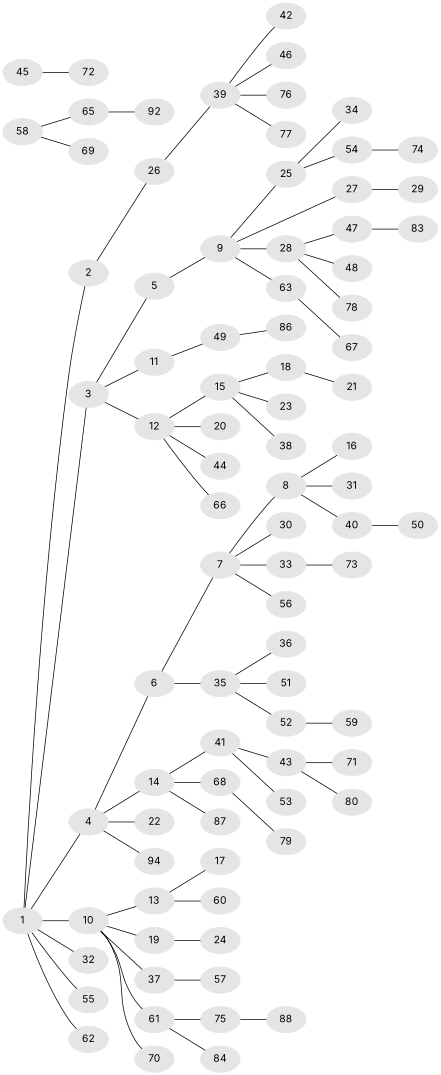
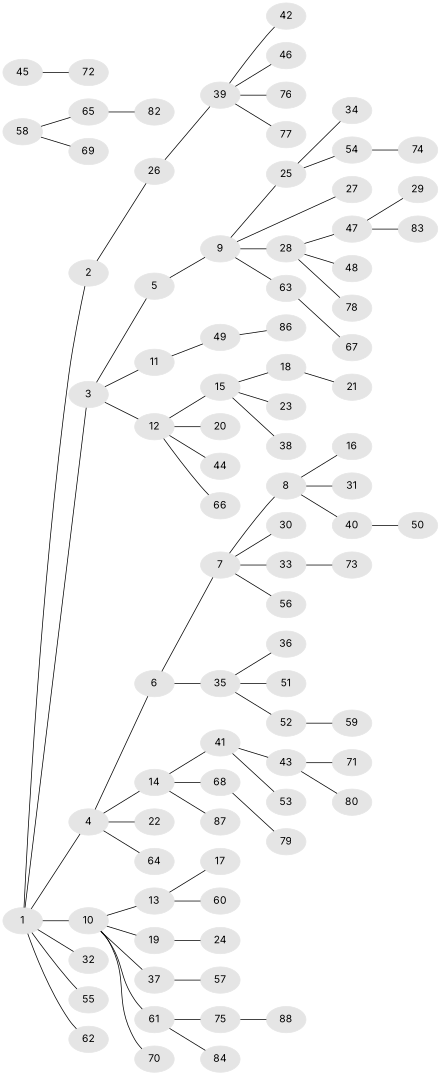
  graph {
    fontname=Inter
    rankdir=LR
    node [color=gray90 fontname=Inter style=filled]
    edge [fontname=Inter]
    1
    2
    3
    4
    10
    32
    55
    62
    26
    5
    11
    12
    6
    14
    22
-   64 [label=94]
+   64
    13
    19
    37
    61
    70
    39
    9
    49
    15
    20
    44
    66
    7
    35
    41
    68
    n33 [label=87]
    25
    27
    28
    63
    8
    30
    33
    56
    36
    51
    52
    16
    31
    40
    73
    50
    34
    54
    29
    47
    48
    78
    67
    17
    60
    24
    57
    58
    65
    69
    75
    84
    86
    18
    23
    38
    43
    53
    79
    21
    45
    72
    74
    42
    46
    76
    77
    83
    59
    71
    80
-   82 [label=92]
+   82
    n86 [label=88]
    1 -- 2
    1 -- 3
    1 -- 4
    1 -- 10
    1 -- 32
    1 -- 55
    1 -- 62
    2 -- 26
    3 -- 5
    3 -- 11
    3 -- 12
    4 -- 6
    4 -- 14
    4 -- 22
    4 -- 64
    10 -- 13
    10 -- 19
    10 -- 37
    10 -- 61
    10 -- 70
    26 -- 39
    5 -- 9
    11 -- 49
    12 -- 15
    12 -- 20
    12 -- 44
    12 -- 66
    6 -- 7
    6 -- 35
    14 -- 41
    14 -- 68
    14 -- n33
    13 -- 17
    13 -- 60
    19 -- 24
    37 -- 57
    61 -- 75
    61 -- 84
    39 -- 42
    39 -- 46
    39 -- 76
    39 -- 77
    9 -- 25
    9 -- 27
    9 -- 28
    9 -- 63
    49 -- 86
    15 -- 18
    15 -- 23
    15 -- 38
    7 -- 8
    7 -- 30
    7 -- 33
    7 -- 56
    35 -- 36
    35 -- 51
    35 -- 52
    41 -- 43
    41 -- 53
    68 -- 79
    25 -- 34
    25 -- 54
-   27 -- 29
+   47 -- 29
    28 -- 47
    28 -- 48
    28 -- 78
    63 -- 67
    8 -- 16
    8 -- 31
    8 -- 40
    33 -- 73
    52 -- 59
    40 -- 50
    54 -- 74
    47 -- 83
    58 -- 65
    58 -- 69
    65 -- 82
    75 -- n86
    18 -- 21
    43 -- 71
    43 -- 80
    45 -- 72
  }
